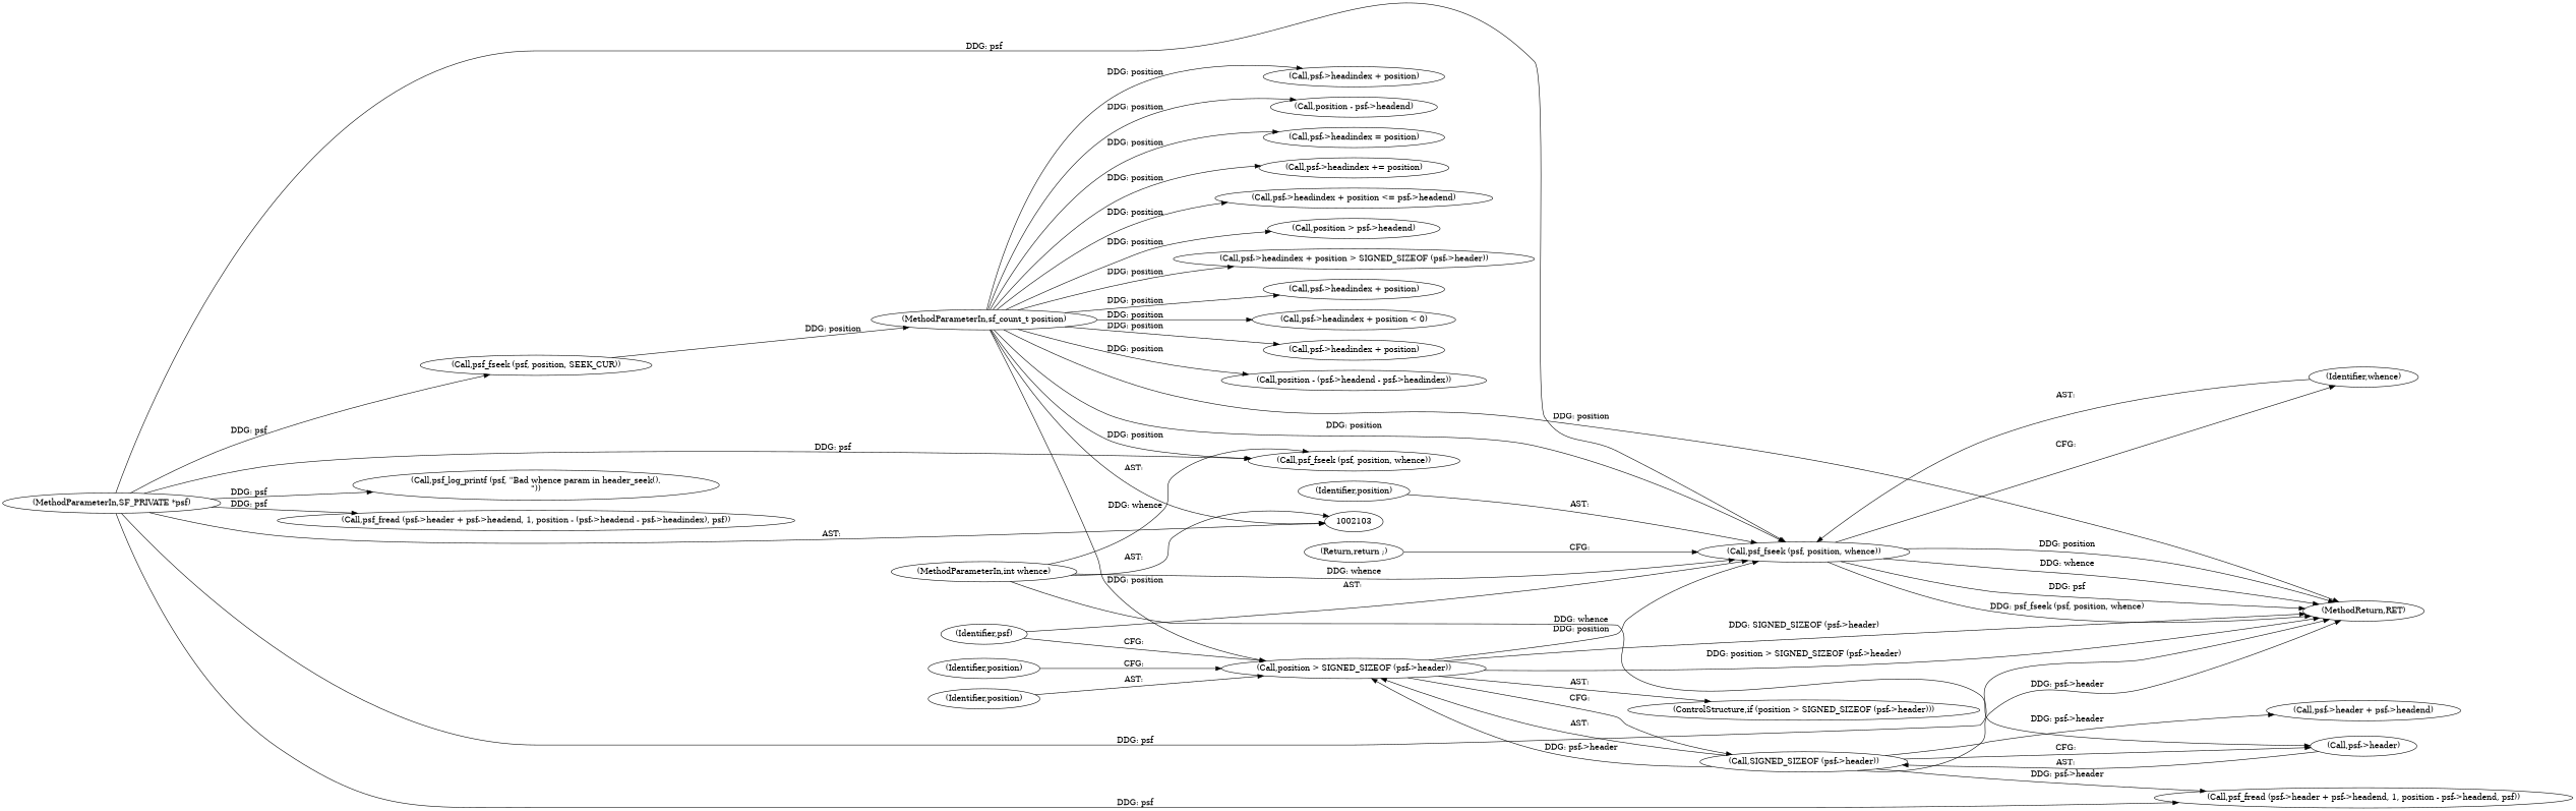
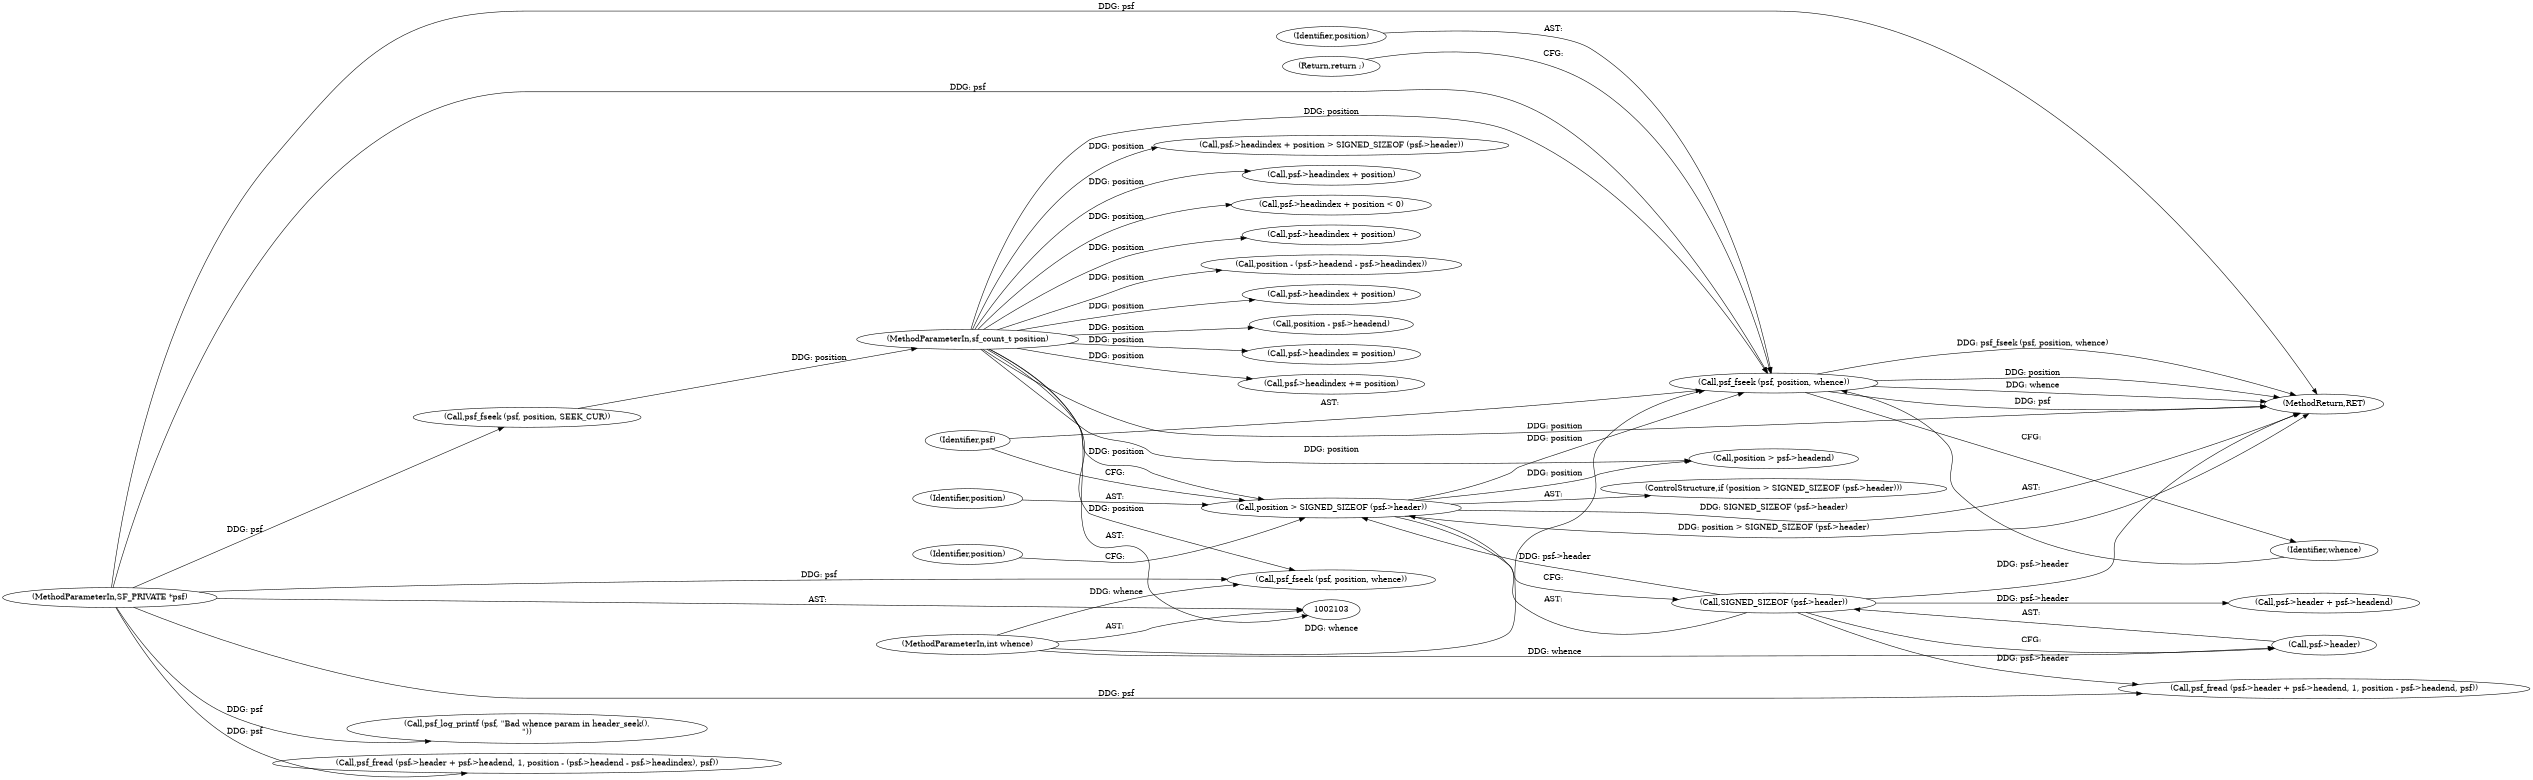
  digraph {
    rankdir=LR
    n1 [label="(Call,psf_fseek (psf, position, whence))"]
    n2 [label="(MethodReturn,RET)"]
    n3 [label="(Identifier,whence)"]
    n4 [label="(MethodParameterIn,SF_PRIVATE *psf)"]
    n5 [label="(Call,psf_fseek (psf, position, SEEK_CUR))"]
    n6 [label="(Call,psf_log_printf (psf, \"Bad whence param in header_seek().\n\"))"]
    n7 [label="(Call,psf_fread (psf->header + psf->headend, 1, position - (psf->headend - psf->headindex), psf))"]
    n8 [label="(Call,psf_fseek (psf, position, whence))"]
    n9 [label="(Call,psf_fread (psf->header + psf->headend, 1, position - psf->headend, psf))"]
    n10 [label=1002103]
    n11 [label="(MethodParameterIn,sf_count_t position)"]
    n12 [label="(Call,position > SIGNED_SIZEOF (psf->header))"]
    n13 [label="(Call,SIGNED_SIZEOF (psf->header))"]
    n14 [label="(Call,position > psf->headend)"]
    n15 [label="(ControlStructure,if (position > SIGNED_SIZEOF (psf->header)))"]
    n16 [label="(Call,psf->header + psf->headend)"]
    n17 [label="(Call,psf->header)"]
    n18 [label="(Call,psf->headindex + position > SIGNED_SIZEOF (psf->header))"]
    n19 [label="(Call,psf->headindex + position)"]
    n20 [label="(Call,psf->headindex + position < 0)"]
    n21 [label="(Call,psf->headindex + position)"]
    n22 [label="(Call,position - (psf->headend - psf->headindex))"]
    n23 [label="(Call,psf->headindex + position)"]
    n24 [label="(Call,position - psf->headend)"]
    n25 [label="(Call,psf->headindex = position)"]
    n26 [label="(Call,psf->headindex += position)"]
-   n27 [label="(Call,psf->headindex + position <= psf->headend)"]
    n28 [label="(MethodParameterIn,int whence)"]
    n29 [label="(Identifier,position)"]
    n30 [label="(Identifier,position)"]
    n31 [label="(Return,return ;)"]
    n32 [label="(Identifier,position)"]
    n33 [label="(Identifier,psf)"]
    n1 -> n2 [label="DDG: whence"]
    n1 -> n2 [label="DDG: psf"]
    n1 -> n2 [label="DDG: psf_fseek (psf, position, whence)"]
    n1 -> n2 [label="DDG: position"]
    n1 -> n3 [label="CFG: "]
    n3 -> n1 [label="AST: "]
    n4 -> n1 [label="DDG: psf"]
    n4 -> n2 [label="DDG: psf"]
    n4 -> n5 [label="DDG: psf"]
    n4 -> n6 [label="DDG: psf"]
    n4 -> n7 [label="DDG: psf"]
    n4 -> n8 [label="DDG: psf"]
    n4 -> n9 [label="DDG: psf"]
    n4 -> n10 [label="AST: "]
    n5 -> n11 [label="DDG: position"]
    n11 -> n1 [label="DDG: position"]
    n11 -> n2 [label="DDG: position"]
    n11 -> n8 [label="DDG: position"]
    n11 -> n10 [label="AST: "]
    n11 -> n12 [label="DDG: position"]
    n11 -> n14 [label="DDG: position"]
    n11 -> n18 [label="DDG: position"]
    n11 -> n19 [label="DDG: position"]
    n11 -> n20 [label="DDG: position"]
    n11 -> n21 [label="DDG: position"]
    n11 -> n22 [label="DDG: position"]
    n11 -> n23 [label="DDG: position"]
    n11 -> n24 [label="DDG: position"]
    n11 -> n25 [label="DDG: position"]
    n11 -> n26 [label="DDG: position"]
-   n11 -> n27 [label="DDG: position"]
    n12 -> n1 [label="DDG: position"]
    n12 -> n2 [label="DDG: SIGNED_SIZEOF (psf->header)"]
    n12 -> n2 [label="DDG: position > SIGNED_SIZEOF (psf->header)"]
    n12 -> n13 [label="CFG: "]
+   n12 -> n14 [label="DDG: position"]
    n12 -> n15 [label="AST: "]
    n13 -> n2 [label="DDG: psf->header"]
    n13 -> n9 [label="DDG: psf->header"]
    n13 -> n12 [label="AST: "]
    n13 -> n12 [label="DDG: psf->header"]
    n13 -> n16 [label="DDG: psf->header"]
    n13 -> n17 [label="CFG: "]
    n17 -> n13 [label="AST: "]
    n28 -> n1 [label="DDG: whence"]
    n28 -> n8 [label="DDG: whence"]
    n28 -> n10 [label="AST: "]
    n28 -> n17 [label="DDG: whence"]
    n29 -> n12 [label="AST: "]
    n30 -> n1 [label="AST: "]
    n31 -> n1 [label="CFG: "]
    n32 -> n12 [label="CFG: "]
    n33 -> n1 [label="AST: "]
    n33 -> n12 [label="CFG: "]
  }
